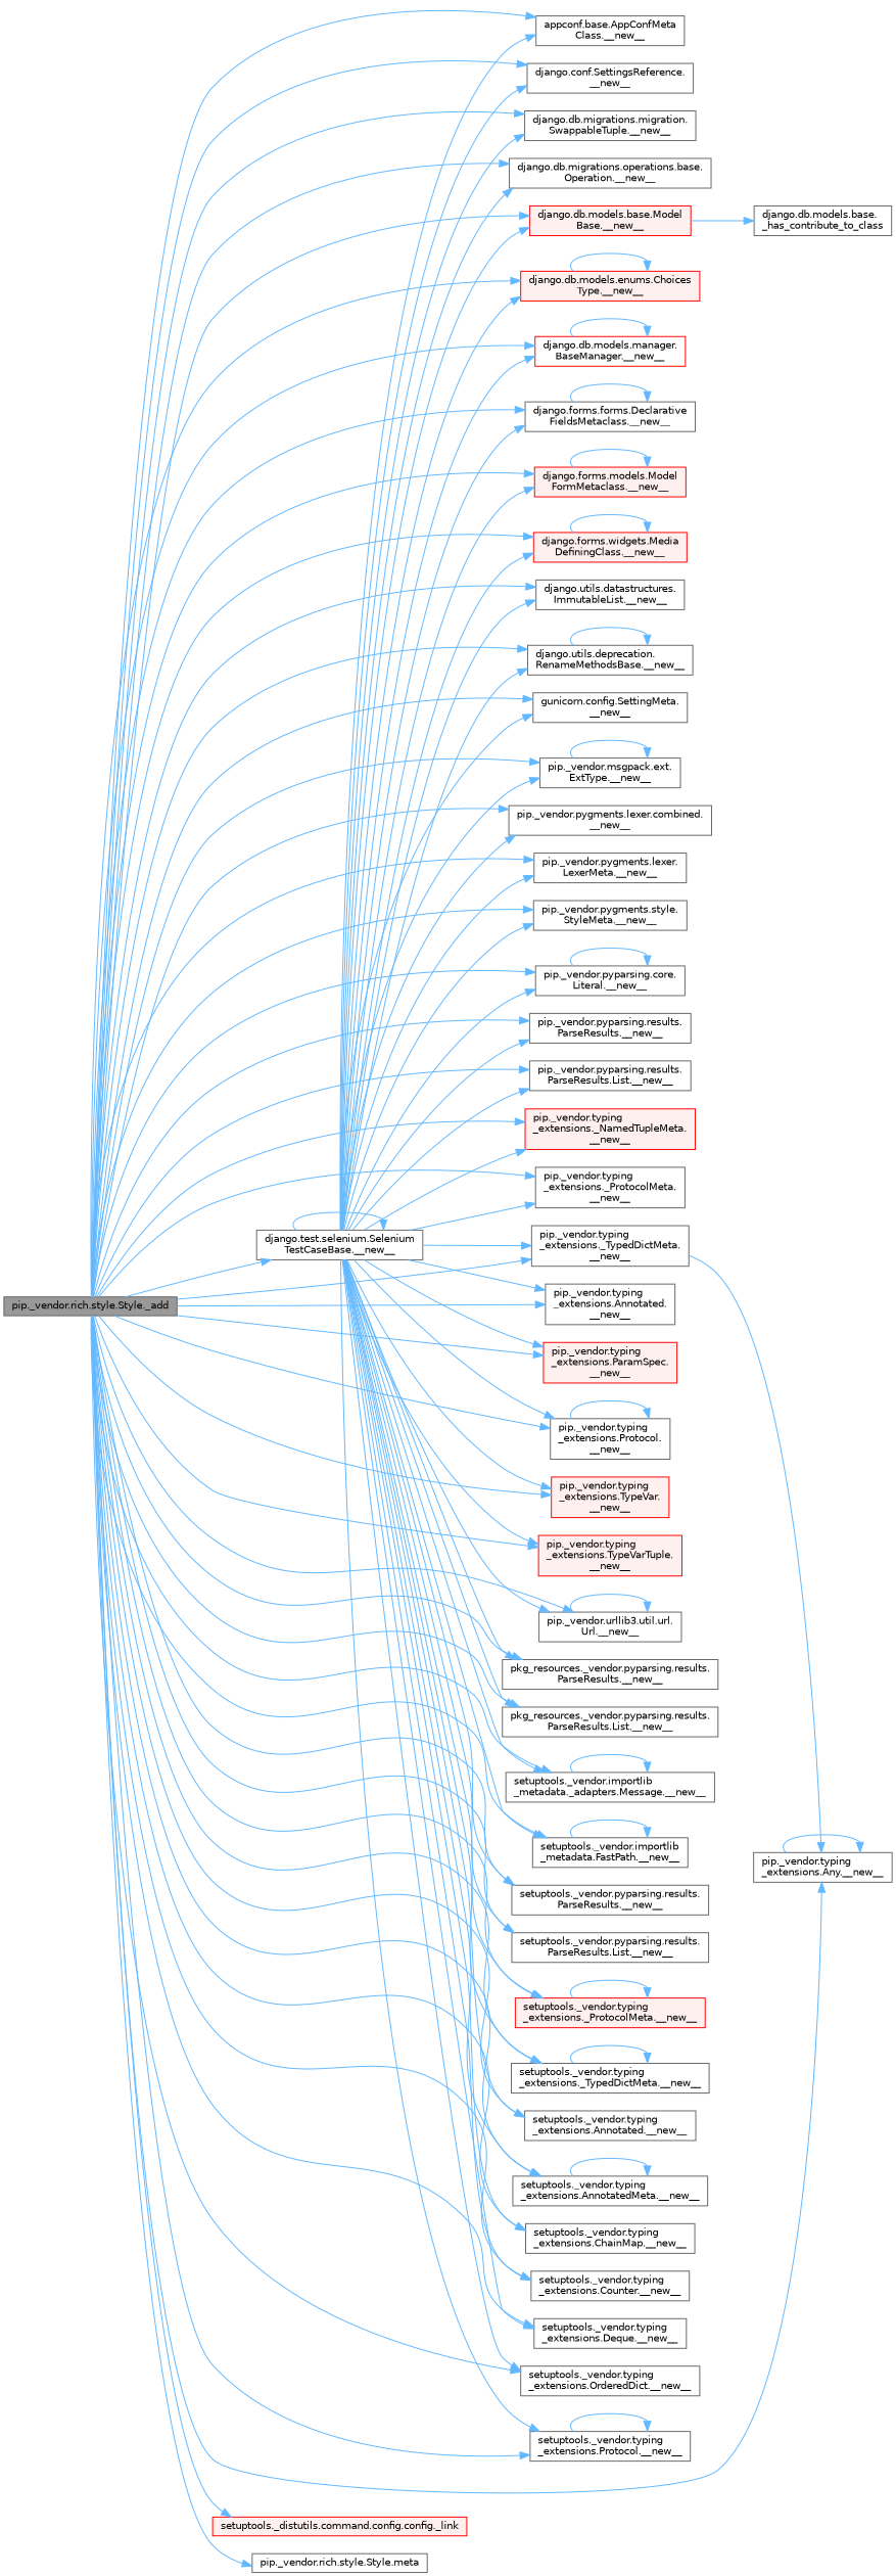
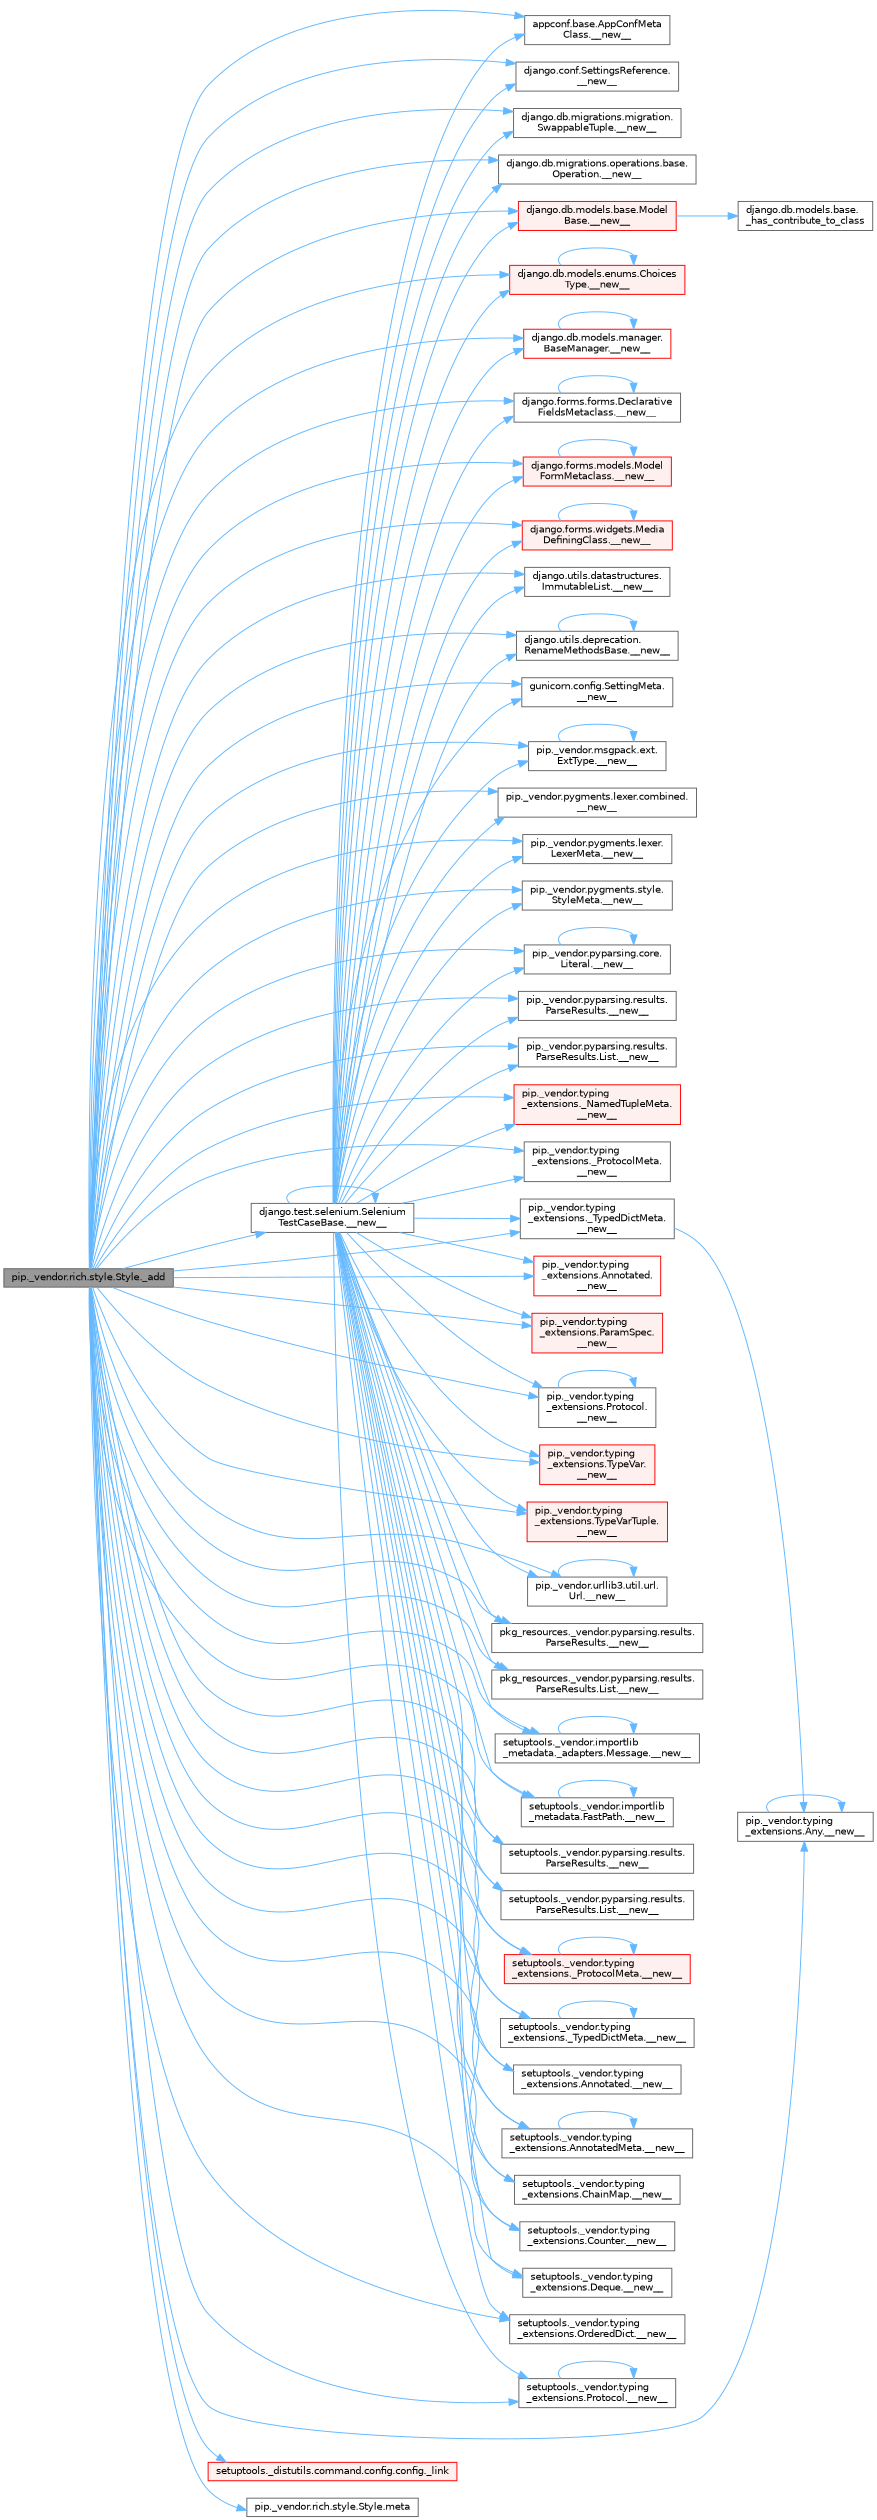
  digraph {
    rankdir=LR
    node [color=grey40 fillcolor=white fontname=Helvetica fontsize=10 shape=box style=filled]
    edge [color=steelblue1 fontname=Helvetica fontsize=10 labelfontname=Helvetica labelfontsize=10 style=solid]
    n1 [color=gray40 fillcolor=grey60 fontcolor=black height=0.2 label="pip._vendor.rich.style.Style._add" width=0.4]
    n2 [height=0.2 label="appconf.base.AppConfMeta\lClass.__new__" width=0.4]
    n3 [height=0.2 label="django.conf.SettingsReference.\l__new__" width=0.4]
    n4 [height=0.2 label="django.db.migrations.migration.\lSwappableTuple.__new__" width=0.4]
    n5 [height=0.2 label="django.db.migrations.operations.base.\lOperation.__new__" width=0.4]
    n6 [color=red fillcolor="#FFF0F0" height=0.2 label="django.db.models.base.Model\lBase.__new__" width=0.4]
    n7 [color=red fillcolor="#FFF0F0" height=0.2 label="django.db.models.enums.Choices\lType.__new__" width=0.4]
    n8 [color=red height=0.2 label="django.db.models.manager.\lBaseManager.__new__" width=0.4]
    n9 [height=0.2 label="django.forms.forms.Declarative\lFieldsMetaclass.__new__" width=0.4]
    n10 [color=red fillcolor="#FFF0F0" height=0.2 label="django.forms.models.Model\lFormMetaclass.__new__" width=0.4]
    n11 [color=red fillcolor="#FFF0F0" height=0.2 label="django.forms.widgets.Media\lDefiningClass.__new__" width=0.4]
    n12 [height=0.2 label="django.test.selenium.Selenium\lTestCaseBase.__new__" width=0.4]
    n13 [height=0.2 label="django.utils.datastructures.\lImmutableList.__new__" width=0.4]
    n14 [height=0.2 label="django.utils.deprecation.\lRenameMethodsBase.__new__" width=0.4]
    n15 [height=0.2 label="gunicorn.config.SettingMeta.\l__new__" width=0.4]
    n16 [height=0.2 label="pip._vendor.msgpack.ext.\lExtType.__new__" width=0.4]
    n17 [height=0.2 label="pip._vendor.pygments.lexer.combined.\l__new__" width=0.4]
    n18 [height=0.2 label="pip._vendor.pygments.lexer.\lLexerMeta.__new__" width=0.4]
    n19 [height=0.2 label="pip._vendor.pygments.style.\lStyleMeta.__new__" width=0.4]
    n20 [height=0.2 label="pip._vendor.pyparsing.core.\lLiteral.__new__" width=0.4]
    n21 [height=0.2 label="pip._vendor.pyparsing.results.\lParseResults.__new__" width=0.4]
    n22 [height=0.2 label="pip._vendor.pyparsing.results.\lParseResults.List.__new__" width=0.4]
    n23 [color=red fillcolor="#FFF0F0" height=0.2 label="pip._vendor.typing\l_extensions._NamedTupleMeta.\l__new__" width=0.4]
    n24 [height=0.2 label="pip._vendor.typing\l_extensions._ProtocolMeta.\l__new__" width=0.4]
    n25 [height=0.2 label="pip._vendor.typing\l_extensions._TypedDictMeta.\l__new__" width=0.4]
-   n26 [height=0.2 label="pip._vendor.typing\l_extensions.Annotated.\l__new__" width=0.4]
+   n26 [color=red height=0.2 label="pip._vendor.typing\l_extensions.Annotated.\l__new__" width=0.4]
    n27 [height=0.2 label="pip._vendor.typing\l_extensions.Any.__new__" width=0.4]
    n28 [color=red fillcolor="#FFF0F0" height=0.2 label="pip._vendor.typing\l_extensions.ParamSpec.\l__new__" width=0.4]
    n29 [height=0.2 label="pip._vendor.typing\l_extensions.Protocol.\l__new__" width=0.4]
    n30 [color=red fillcolor="#FFF0F0" height=0.2 label="pip._vendor.typing\l_extensions.TypeVar.\l__new__" width=0.4]
    n31 [color=red fillcolor="#FFF0F0" height=0.2 label="pip._vendor.typing\l_extensions.TypeVarTuple.\l__new__" width=0.4]
    n32 [height=0.2 label="pip._vendor.urllib3.util.url.\lUrl.__new__" width=0.4]
    n33 [height=0.2 label="pkg_resources._vendor.pyparsing.results.\lParseResults.__new__" width=0.4]
    n34 [height=0.2 label="pkg_resources._vendor.pyparsing.results.\lParseResults.List.__new__" width=0.4]
    n35 [height=0.2 label="setuptools._vendor.importlib\l_metadata._adapters.Message.__new__" width=0.4]
    n36 [height=0.2 label="setuptools._vendor.importlib\l_metadata.FastPath.__new__" width=0.4]
    n37 [height=0.2 label="setuptools._vendor.pyparsing.results.\lParseResults.__new__" width=0.4]
    n38 [height=0.2 label="setuptools._vendor.pyparsing.results.\lParseResults.List.__new__" width=0.4]
    n39 [color=red fillcolor="#FFF0F0" height=0.2 label="setuptools._vendor.typing\l_extensions._ProtocolMeta.__new__" width=0.4]
    n40 [height=0.2 label="setuptools._vendor.typing\l_extensions._TypedDictMeta.__new__" width=0.4]
    n41 [height=0.2 label="setuptools._vendor.typing\l_extensions.Annotated.__new__" width=0.4]
    n42 [height=0.2 label="setuptools._vendor.typing\l_extensions.AnnotatedMeta.__new__" width=0.4]
    n43 [height=0.2 label="setuptools._vendor.typing\l_extensions.ChainMap.__new__" width=0.4]
    n44 [height=0.2 label="setuptools._vendor.typing\l_extensions.Counter.__new__" width=0.4]
    n45 [height=0.2 label="setuptools._vendor.typing\l_extensions.Deque.__new__" width=0.4]
    n46 [height=0.2 label="setuptools._vendor.typing\l_extensions.OrderedDict.__new__" width=0.4]
    n47 [height=0.2 label="setuptools._vendor.typing\l_extensions.Protocol.__new__" width=0.4]
    n48 [color=red fillcolor="#FFF0F0" height=0.2 label="setuptools._distutils.command.config.config._link" width=0.4]
    n49 [height=0.2 label="pip._vendor.rich.style.Style.meta" width=0.4]
    n50 [height=0.2 label="django.db.models.base.\l_has_contribute_to_class" width=0.4]
    n1 -> n2
    n1 -> n3
    n1 -> n4
    n1 -> n5
    n1 -> n6
    n1 -> n7
    n1 -> n8
    n1 -> n9
    n1 -> n10
    n1 -> n11
    n1 -> n12
    n1 -> n13
    n1 -> n14
    n1 -> n15
    n1 -> n16
    n1 -> n17
    n1 -> n18
    n1 -> n19
    n1 -> n20
    n1 -> n21
    n1 -> n22
    n1 -> n23
    n1 -> n24
    n1 -> n25
    n1 -> n26
    n1 -> n27
    n1 -> n28
    n1 -> n29
    n1 -> n30
    n1 -> n31
    n1 -> n32
    n1 -> n33
    n1 -> n34
    n1 -> n35
    n1 -> n36
    n1 -> n37
    n1 -> n38
    n1 -> n39
    n1 -> n40
    n1 -> n41
    n1 -> n42
    n1 -> n43
    n1 -> n44
    n1 -> n45
    n1 -> n46
    n1 -> n47
    n1 -> n48
    n1 -> n49
    n6 -> n50
    n7 -> n7
    n8 -> n8
    n9 -> n9
    n10 -> n10
    n11 -> n11
    n12 -> n2
    n12 -> n3
    n12 -> n4
    n12 -> n5
    n12 -> n6
    n12 -> n7
    n12 -> n8
    n12 -> n9
    n12 -> n10
    n12 -> n11
    n12 -> n12
    n12 -> n13
    n12 -> n14
    n12 -> n15
    n12 -> n16
    n12 -> n17
    n12 -> n18
    n12 -> n19
    n12 -> n20
    n12 -> n21
    n12 -> n22
    n12 -> n23
    n12 -> n24
    n12 -> n25
    n12 -> n26
    n12 -> n28
    n12 -> n29
    n12 -> n30
    n12 -> n31
    n12 -> n32
    n12 -> n33
    n12 -> n34
    n12 -> n35
    n12 -> n36
    n12 -> n37
    n12 -> n38
    n12 -> n39
    n12 -> n40
    n12 -> n41
    n12 -> n42
    n12 -> n43
    n12 -> n44
    n12 -> n45
    n12 -> n46
    n12 -> n47
    n14 -> n14
    n16 -> n16
    n20 -> n20
    n25 -> n27
    n27 -> n27
    n29 -> n29
    n32 -> n32
    n35 -> n35
    n36 -> n36
    n39 -> n39
    n40 -> n40
    n42 -> n42
    n47 -> n47
  }
